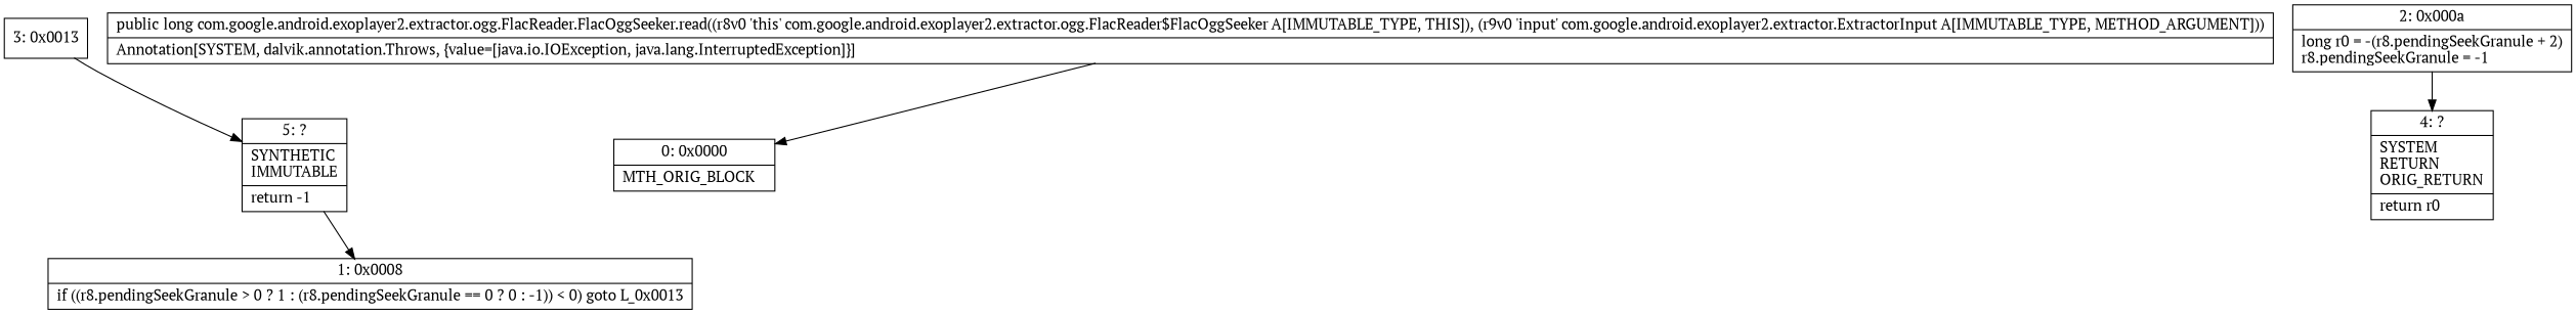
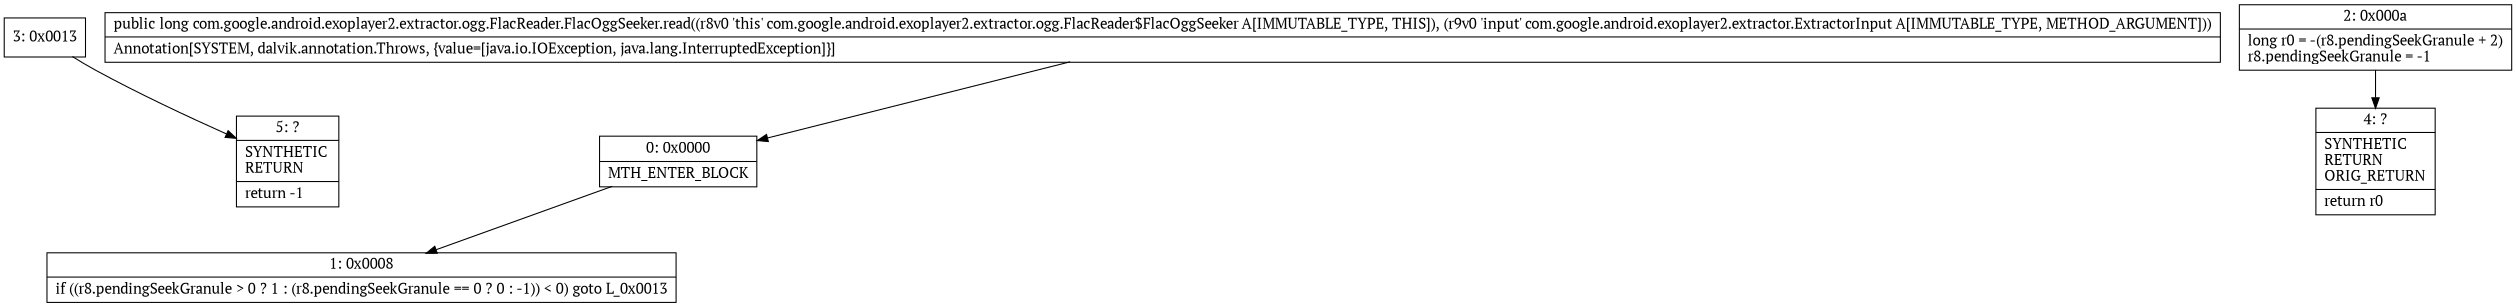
  digraph {
    fontname="PT Serif"
    node [fontname="PT Serif" shape=record]
    edge [fontname="PT Serif"]
-   n1 [label="{0\:\ 0x0000|MTH_ORIG_BLOCK\l}"]
+   n1 [label="{0\:\ 0x0000|MTH_ENTER_BLOCK\l}"]
    n2 [label="{1\:\ 0x0008|if ((r8.pendingSeekGranule \> 0 ? 1 : (r8.pendingSeekGranule == 0 ? 0 : \-1)) \< 0) goto L_0x0013\l}"]
    n3 [label="{2\:\ 0x000a|long r0 = \-(r8.pendingSeekGranule + 2)\lr8.pendingSeekGranule = \-1\l}"]
-   n4 [label="{4\:\ ?|SYSTEM\lRETURN\lORIG_RETURN\l|return r0\l}"]
+   n4 [label="{4\:\ ?|SYNTHETIC\lRETURN\lORIG_RETURN\l|return r0\l}"]
    n5 [label="{3\:\ 0x0013}"]
-   n6 [label="{5\:\ ?|SYNTHETIC\lIMMUTABLE\l|return \-1\l}"]
+   n6 [label="{5\:\ ?|SYNTHETIC\lRETURN\l|return \-1\l}"]
    n7 [label="{public long com.google.android.exoplayer2.extractor.ogg.FlacReader.FlacOggSeeker.read((r8v0 'this' com.google.android.exoplayer2.extractor.ogg.FlacReader$FlacOggSeeker A[IMMUTABLE_TYPE, THIS]), (r9v0 'input' com.google.android.exoplayer2.extractor.ExtractorInput A[IMMUTABLE_TYPE, METHOD_ARGUMENT]))  | Annotation[SYSTEM, dalvik.annotation.Throws, \{value=[java.io.IOException, java.lang.InterruptedException]\}]\l}"]
-   n6 -> n2
+   n1 -> n2
    n3 -> n4
    n5 -> n6
    n7 -> n1
  }
